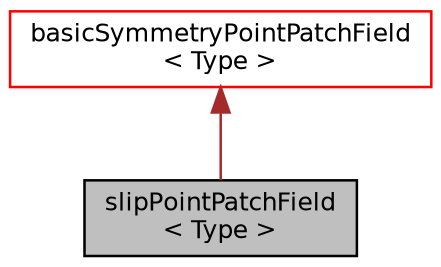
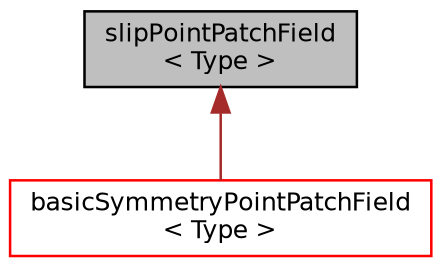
  digraph {
    node [fontname=Helvetica fontsize=10 shape=record]
    n1 [color=black fillcolor=grey75 fontcolor=black height=0.2 label="slipPointPatchField\l\< Type \>" style=filled width=0.4]
    n2 [color=red height=0.2 label="basicSymmetryPointPatchField\l\< Type \>" width=0.4]
-   n2 -> n1 [color=brown dir=back fontname=Helvetica fontsize=10 labelfontname=Helvetica labelfontsize=10 style=solid]
+   n1 -> n2 [color=brown dir=back fontname=Helvetica fontsize=10 labelfontname=Helvetica labelfontsize=10 style=solid]
  }
